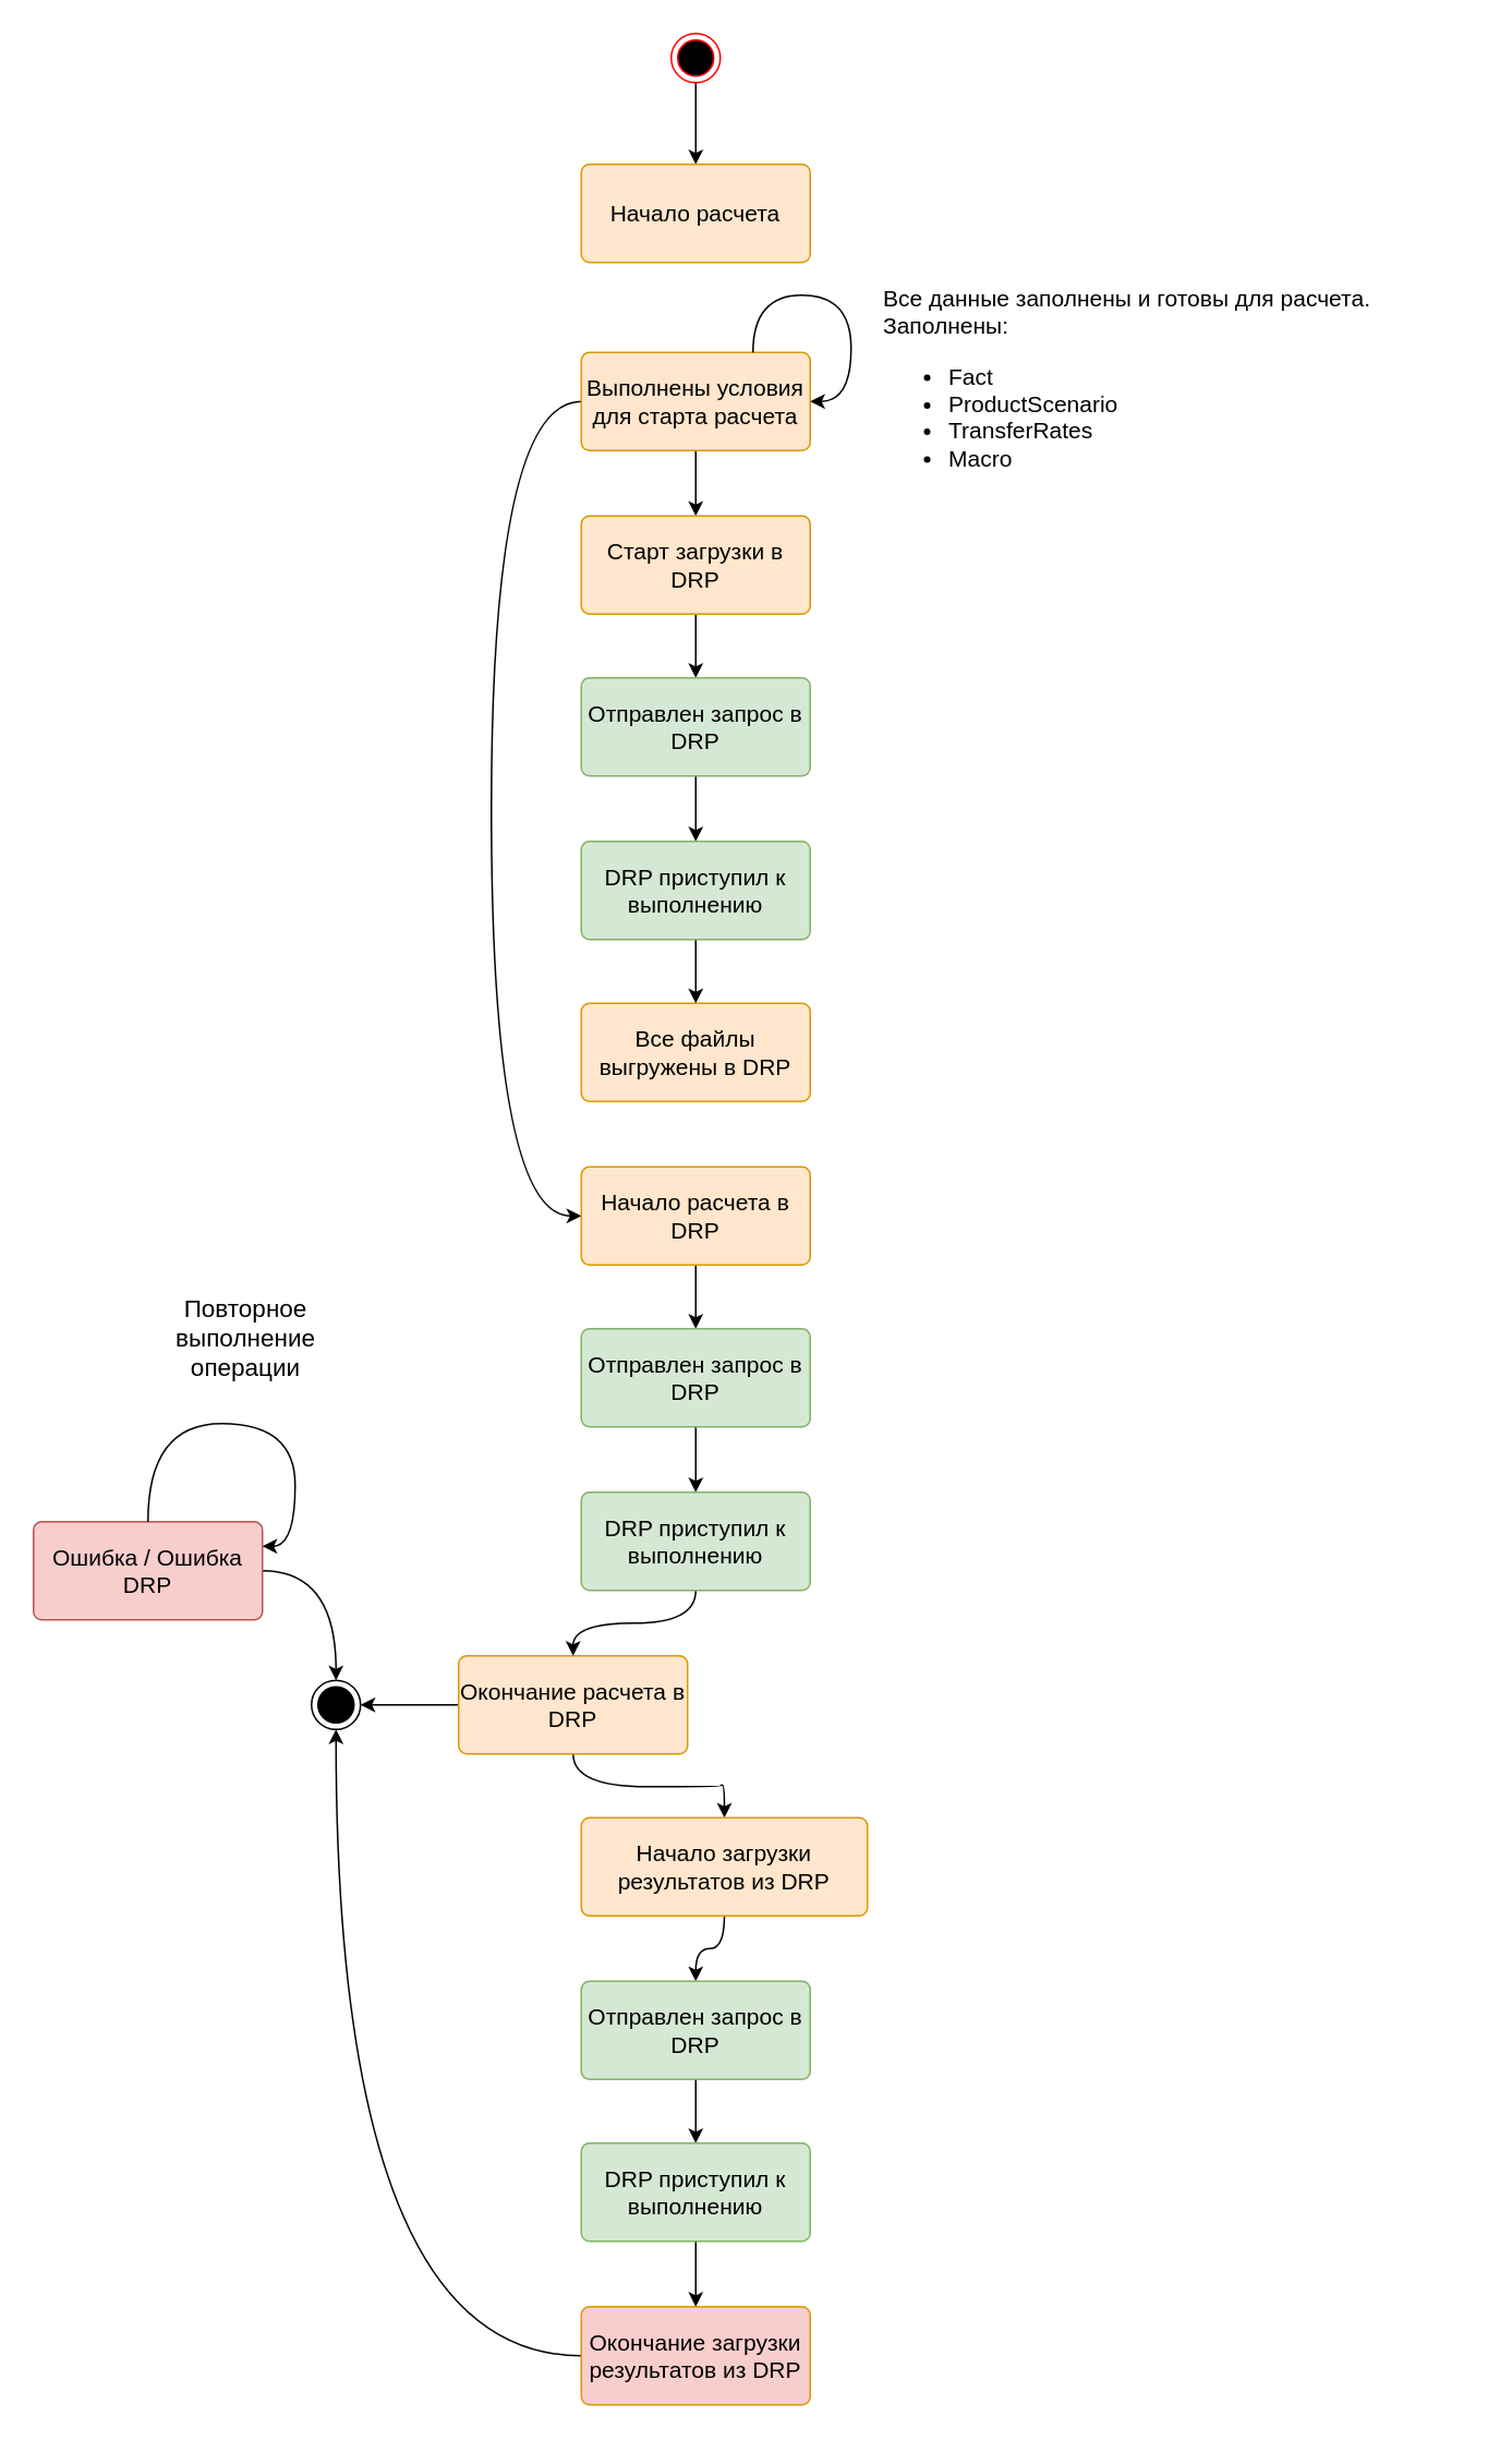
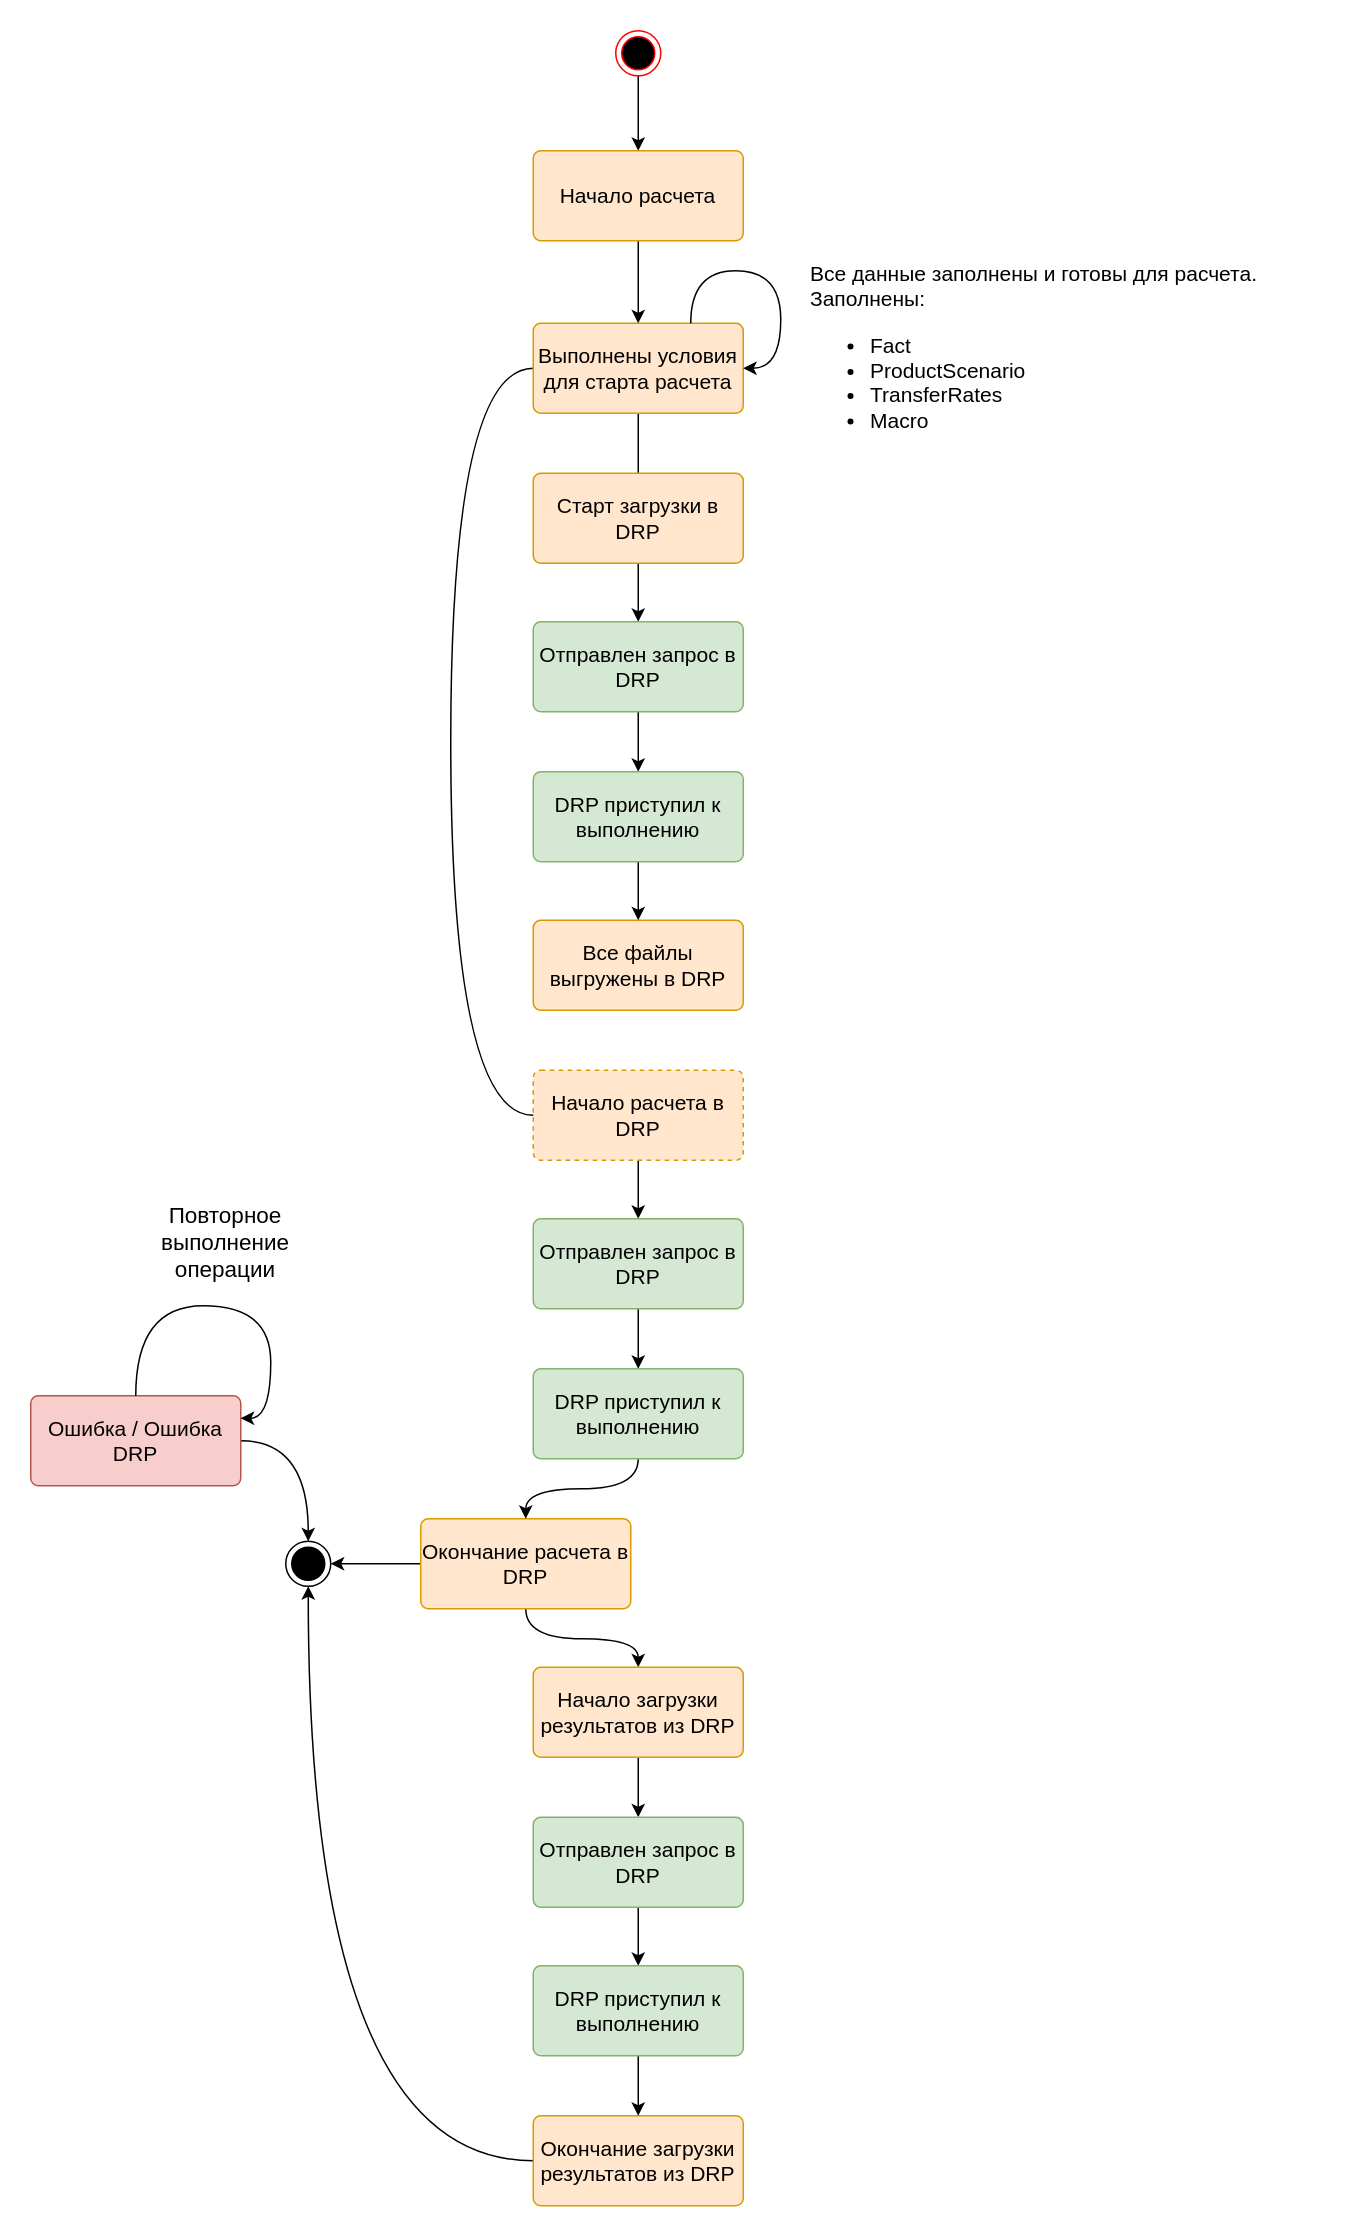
  <mxCell id="0" />
  <mxCell id="1" parent="0" />
  <mxCell id="2" style="edgeStyle=orthogonalEdgeStyle;rounded=0;orthogonalLoop=1;jettySize=auto;html=1;entryX=0.5;entryY=0;entryDx=0;entryDy=0;" edge="1" parent="1" source="3" target="39"><mxGeometry relative="1" as="geometry" /></mxCell>
  <mxCell id="3" value="" style="ellipse;html=1;shape=endState;fillColor=#000000;strokeColor=#ff0000;" parent="1" vertex="1"><mxGeometry x="410" y="20" width="30" height="30" as="geometry" /></mxCell>
  <mxCell id="4" value="" style="ellipse;html=1;shape=endState;fillColor=#000000;strokeColor=#000000;fontSize=15;verticalAlign=middle;" parent="1" vertex="1"><mxGeometry x="190" y="1027" width="30" height="30" as="geometry" /></mxCell>
  <mxCell id="5" style="edgeStyle=orthogonalEdgeStyle;curved=1;rounded=0;orthogonalLoop=1;jettySize=auto;html=1;fontSize=14;" parent="1" source="6" target="30" edge="1"><mxGeometry relative="1" as="geometry" /></mxCell>
- <mxCell id="6" value="Начало расчета в DRP" style="html=1;align=center;verticalAlign=middle;rounded=1;absoluteArcSize=1;arcSize=10;dashed=0;fontSize=14;whiteSpace=wrap;fillColor=#ffe6cc;strokeColor=#d79b00;" parent="1" vertex="1"><mxGeometry x="355" y="713" width="140" height="60" as="geometry" /></mxCell>
+ <mxCell id="6" value="Начало расчета в DRP" style="html=1;align=center;verticalAlign=middle;rounded=1;absoluteArcSize=1;arcSize=10;dashed=1;fontSize=14;whiteSpace=wrap;fillColor=#ffe6cc;strokeColor=#d79b00;" parent="1" vertex="1"><mxGeometry x="355" y="713" width="140" height="60" as="geometry" /></mxCell>
  <mxCell id="7" style="edgeStyle=orthogonalEdgeStyle;curved=1;rounded=0;orthogonalLoop=1;jettySize=auto;html=1;fontSize=15;" parent="1" source="9" target="13" edge="1"><mxGeometry relative="1" as="geometry" /></mxCell>
  <mxCell id="8" style="edgeStyle=orthogonalEdgeStyle;curved=1;rounded=0;orthogonalLoop=1;jettySize=auto;html=1;entryX=1;entryY=0.5;entryDx=0;entryDy=0;fontSize=14;" parent="1" source="9" target="4" edge="1"><mxGeometry relative="1" as="geometry" /></mxCell>
  <mxCell id="9" value="Окончание расчета в DRP" style="html=1;align=center;verticalAlign=middle;rounded=1;absoluteArcSize=1;arcSize=10;dashed=0;fontSize=14;whiteSpace=wrap;fillColor=#ffe6cc;strokeColor=#d79b00;" parent="1" vertex="1"><mxGeometry x="280" y="1012" width="140" height="60" as="geometry" /></mxCell>
  <mxCell id="10" style="edgeStyle=orthogonalEdgeStyle;curved=1;rounded=0;orthogonalLoop=1;jettySize=auto;html=1;entryX=0.5;entryY=0;entryDx=0;entryDy=0;fontSize=15;" parent="1" source="11" target="4" edge="1"><mxGeometry relative="1" as="geometry" /></mxCell>
  <mxCell id="11" value="Ошибка / Ошибка DRP" style="html=1;align=center;verticalAlign=middle;rounded=1;absoluteArcSize=1;arcSize=10;dashed=0;fontSize=14;whiteSpace=wrap;fillColor=#f8cecc;strokeColor=#b85450;" parent="1" vertex="1"><mxGeometry x="20" y="930" width="140" height="60" as="geometry" /></mxCell>
  <mxCell id="12" style="edgeStyle=orthogonalEdgeStyle;curved=1;rounded=0;orthogonalLoop=1;jettySize=auto;html=1;fontSize=14;" parent="1" source="13" target="34" edge="1"><mxGeometry relative="1" as="geometry" /></mxCell>
- <mxCell id="13" value="Начало загрузки результатов из DRP" style="html=1;align=center;verticalAlign=middle;rounded=1;absoluteArcSize=1;arcSize=10;dashed=0;fontSize=14;whiteSpace=wrap;fillColor=#ffe6cc;strokeColor=#d79b00;" parent="1" vertex="1"><mxGeometry x="355" y="1111" width="175" height="60" as="geometry" /></mxCell>
+ <mxCell id="13" value="Начало загрузки результатов из DRP" style="html=1;align=center;verticalAlign=middle;rounded=1;absoluteArcSize=1;arcSize=10;dashed=0;fontSize=14;whiteSpace=wrap;fillColor=#ffe6cc;strokeColor=#d79b00;" parent="1" vertex="1"><mxGeometry x="355" y="1111" width="140" height="60" as="geometry" /></mxCell>
  <mxCell id="14" style="edgeStyle=orthogonalEdgeStyle;curved=1;rounded=0;orthogonalLoop=1;jettySize=auto;html=1;entryX=0.5;entryY=1;entryDx=0;entryDy=0;fontSize=15;" parent="1" source="15" target="4" edge="1"><mxGeometry relative="1" as="geometry" /></mxCell>
- <mxCell id="15" value="Окончание загрузки результатов из DRP" style="html=1;align=center;verticalAlign=middle;rounded=1;absoluteArcSize=1;arcSize=10;dashed=0;fontSize=14;whiteSpace=wrap;fillColor=#f8cecc;strokeColor=#d79b00;" parent="1" vertex="1"><mxGeometry x="355" y="1410" width="140" height="60" as="geometry" /></mxCell>
- <mxCell id="16" value="Повторное выполнение операции" style="text;html=1;strokeColor=none;fillColor=none;align=center;verticalAlign=middle;whiteSpace=wrap;rounded=0;fontSize=15;" parent="1" vertex="1"><mxGeometry x="120" y="802" width="60" height="30" as="geometry" /></mxCell>
- <mxCell id="17" value="" style="edgeStyle=orthogonalEdgeStyle;rounded=0;orthogonalLoop=1;jettySize=auto;html=1;" parent="1" source="19" target="21" edge="1"><mxGeometry relative="1" as="geometry" /></mxCell>
- <mxCell id="18" style="edgeStyle=orthogonalEdgeStyle;curved=1;rounded=0;orthogonalLoop=1;jettySize=auto;html=1;entryX=0;entryY=0.5;entryDx=0;entryDy=0;fontSize=14;" parent="1" source="19" target="6" edge="1"><mxGeometry relative="1" as="geometry"><Array as="points"><mxPoint x="300" y="245" /><mxPoint x="300" y="743" /></Array></mxGeometry></mxCell>
+ <mxCell id="15" value="Окончание загрузки результатов из DRP" style="html=1;align=center;verticalAlign=middle;rounded=1;absoluteArcSize=1;arcSize=10;dashed=0;fontSize=14;whiteSpace=wrap;fillColor=#ffe6cc;strokeColor=#d79b00;" parent="1" vertex="1"><mxGeometry x="355" y="1410" width="140" height="60" as="geometry" /></mxCell>
+ <mxCell id="16" value="Повторное выполнение операции" style="text;html=1;strokeColor=none;fillColor=none;align=center;verticalAlign=middle;whiteSpace=wrap;rounded=0;fontSize=15;" parent="1" vertex="1"><mxGeometry x="120" y="812" width="60" height="30" as="geometry" /></mxCell>
+ <mxCell id="17" value="" style="edgeStyle=orthogonalEdgeStyle;rounded=0;orthogonalLoop=1;jettySize=auto;html=1;endArrow=none;" parent="1" source="19" target="21" edge="1"><mxGeometry relative="1" as="geometry" /></mxCell>
+ <mxCell id="18" style="edgeStyle=orthogonalEdgeStyle;curved=1;rounded=0;orthogonalLoop=1;jettySize=auto;html=1;entryX=0;entryY=0.5;entryDx=0;entryDy=0;fontSize=14;endArrow=none;" parent="1" source="19" target="6" edge="1"><mxGeometry relative="1" as="geometry"><Array as="points"><mxPoint x="300" y="245" /><mxPoint x="300" y="743" /></Array></mxGeometry></mxCell>
  <mxCell id="19" value="Выполнены условия для старта расчета" style="html=1;align=center;verticalAlign=middle;rounded=1;absoluteArcSize=1;arcSize=10;dashed=0;fontSize=14;whiteSpace=wrap;fillColor=#ffe6cc;strokeColor=#d79b00;" parent="1" vertex="1"><mxGeometry x="355" y="215" width="140" height="60" as="geometry" /></mxCell>
  <mxCell id="20" style="edgeStyle=orthogonalEdgeStyle;curved=1;rounded=0;orthogonalLoop=1;jettySize=auto;html=1;fontSize=14;" parent="1" source="21" target="26" edge="1"><mxGeometry relative="1" as="geometry" /></mxCell>
  <mxCell id="21" value="Старт загрузки в DRP" style="html=1;align=center;verticalAlign=middle;rounded=1;absoluteArcSize=1;arcSize=10;dashed=0;fontSize=14;whiteSpace=wrap;fillColor=#ffe6cc;strokeColor=#d79b00;" parent="1" vertex="1"><mxGeometry x="355" y="315" width="140" height="60" as="geometry" /></mxCell>
  <mxCell id="22" value="&lt;font style=&quot;font-size: 14px&quot;&gt;Все данные заполнены и готовы для расчета.&lt;br&gt;Заполнены:&lt;br&gt;&lt;/font&gt;&lt;ul style=&quot;font-size: 14px&quot;&gt;&lt;li&gt;&lt;font style=&quot;font-size: 14px&quot;&gt;Fact&lt;/font&gt;&lt;/li&gt;&lt;li&gt;&lt;font style=&quot;font-size: 14px&quot;&gt;ProductScenario&lt;/font&gt;&lt;/li&gt;&lt;li&gt;TransferRates&lt;/li&gt;&lt;li&gt;Macro&lt;/li&gt;&lt;/ul&gt;" style="text;html=1;strokeColor=none;fillColor=none;align=left;verticalAlign=middle;whiteSpace=wrap;rounded=0;" parent="1" vertex="1"><mxGeometry x="538" y="160" width="350" height="155" as="geometry" /></mxCell>
  <mxCell id="23" value="Все файлы выгружены в DRP" style="html=1;align=center;verticalAlign=middle;rounded=1;absoluteArcSize=1;arcSize=10;dashed=0;fontSize=14;whiteSpace=wrap;fillColor=#ffe6cc;strokeColor=#d79b00;" parent="1" vertex="1"><mxGeometry x="355" y="613" width="140" height="60" as="geometry" /></mxCell>
  <mxCell id="24" style="edgeStyle=orthogonalEdgeStyle;curved=1;rounded=0;orthogonalLoop=1;jettySize=auto;html=1;entryX=1;entryY=0.5;entryDx=0;entryDy=0;fontSize=14;exitX=0.75;exitY=0;exitDx=0;exitDy=0;" parent="1" source="19" target="19" edge="1"><mxGeometry relative="1" as="geometry"><Array as="points"><mxPoint x="460" y="180" /><mxPoint x="520" y="180" /><mxPoint x="520" y="245" /></Array></mxGeometry></mxCell>
  <mxCell id="25" style="edgeStyle=orthogonalEdgeStyle;curved=1;rounded=0;orthogonalLoop=1;jettySize=auto;html=1;fontSize=14;" parent="1" source="26" target="28" edge="1"><mxGeometry relative="1" as="geometry" /></mxCell>
  <mxCell id="26" value="Отправлен запрос в DRP" style="html=1;align=center;verticalAlign=middle;rounded=1;absoluteArcSize=1;arcSize=10;dashed=0;fontSize=14;whiteSpace=wrap;fillColor=#d5e8d4;strokeColor=#82b366;" parent="1" vertex="1"><mxGeometry x="355" y="414" width="140" height="60" as="geometry" /></mxCell>
  <mxCell id="27" style="edgeStyle=orthogonalEdgeStyle;curved=1;rounded=0;orthogonalLoop=1;jettySize=auto;html=1;fontSize=14;" parent="1" source="28" target="23" edge="1"><mxGeometry relative="1" as="geometry" /></mxCell>
  <mxCell id="28" value="DRP приступил к выполнению" style="html=1;align=center;verticalAlign=middle;rounded=1;absoluteArcSize=1;arcSize=10;dashed=0;fontSize=14;whiteSpace=wrap;fillColor=#d5e8d4;strokeColor=#82b366;" parent="1" vertex="1"><mxGeometry x="355" y="514" width="140" height="60" as="geometry" /></mxCell>
  <mxCell id="29" style="edgeStyle=orthogonalEdgeStyle;curved=1;rounded=0;orthogonalLoop=1;jettySize=auto;html=1;fontSize=14;" parent="1" source="30" target="32" edge="1"><mxGeometry relative="1" as="geometry" /></mxCell>
  <mxCell id="30" value="Отправлен запрос в DRP" style="html=1;align=center;verticalAlign=middle;rounded=1;absoluteArcSize=1;arcSize=10;dashed=0;fontSize=14;whiteSpace=wrap;fillColor=#d5e8d4;strokeColor=#82b366;" parent="1" vertex="1"><mxGeometry x="355" y="812" width="140" height="60" as="geometry" /></mxCell>
  <mxCell id="31" style="edgeStyle=orthogonalEdgeStyle;curved=1;rounded=0;orthogonalLoop=1;jettySize=auto;html=1;fontSize=14;" parent="1" source="32" target="9" edge="1"><mxGeometry relative="1" as="geometry" /></mxCell>
  <mxCell id="32" value="DRP приступил к выполнению" style="html=1;align=center;verticalAlign=middle;rounded=1;absoluteArcSize=1;arcSize=10;dashed=0;fontSize=14;whiteSpace=wrap;fillColor=#d5e8d4;strokeColor=#82b366;" parent="1" vertex="1"><mxGeometry x="355" y="912" width="140" height="60" as="geometry" /></mxCell>
  <mxCell id="33" style="edgeStyle=orthogonalEdgeStyle;curved=1;rounded=0;orthogonalLoop=1;jettySize=auto;html=1;fontSize=14;" parent="1" source="34" target="36" edge="1"><mxGeometry relative="1" as="geometry" /></mxCell>
  <mxCell id="34" value="Отправлен запрос в DRP" style="html=1;align=center;verticalAlign=middle;rounded=1;absoluteArcSize=1;arcSize=10;dashed=0;fontSize=14;whiteSpace=wrap;fillColor=#d5e8d4;strokeColor=#82b366;" parent="1" vertex="1"><mxGeometry x="355" y="1211" width="140" height="60" as="geometry" /></mxCell>
  <mxCell id="35" style="edgeStyle=orthogonalEdgeStyle;curved=1;rounded=0;orthogonalLoop=1;jettySize=auto;html=1;fontSize=14;" parent="1" source="36" target="15" edge="1"><mxGeometry relative="1" as="geometry" /></mxCell>
  <mxCell id="36" value="DRP приступил к выполнению" style="html=1;align=center;verticalAlign=middle;rounded=1;absoluteArcSize=1;arcSize=10;dashed=0;fontSize=14;whiteSpace=wrap;fillColor=#d5e8d4;strokeColor=#82b366;" parent="1" vertex="1"><mxGeometry x="355" y="1310" width="140" height="60" as="geometry" /></mxCell>
  <mxCell id="37" style="edgeStyle=orthogonalEdgeStyle;curved=1;rounded=0;orthogonalLoop=1;jettySize=auto;html=1;exitX=1;exitY=0.25;exitDx=0;exitDy=0;entryX=0.5;entryY=0;entryDx=0;entryDy=0;fontSize=14;startArrow=classic;startFill=1;endArrow=none;endFill=0;" parent="1" source="11" target="11" edge="1"><mxGeometry relative="1" as="geometry"><Array as="points"><mxPoint x="180" y="945" /><mxPoint x="180" y="870" /><mxPoint x="90" y="870" /></Array></mxGeometry></mxCell>
+ <mxCell id="38" style="edgeStyle=orthogonalEdgeStyle;rounded=0;orthogonalLoop=1;jettySize=auto;html=1;exitX=0.5;exitY=1;exitDx=0;exitDy=0;entryX=0.5;entryY=0;entryDx=0;entryDy=0;" edge="1" parent="1" source="39" target="19"><mxGeometry relative="1" as="geometry" /></mxCell>
  <mxCell id="39" value="Начало расчета" style="html=1;align=center;verticalAlign=middle;rounded=1;absoluteArcSize=1;arcSize=10;dashed=0;fontSize=14;whiteSpace=wrap;fillColor=#ffe6cc;strokeColor=#d79b00;" vertex="1" parent="1"><mxGeometry x="355" y="100" width="140" height="60" as="geometry" /></mxCell>
